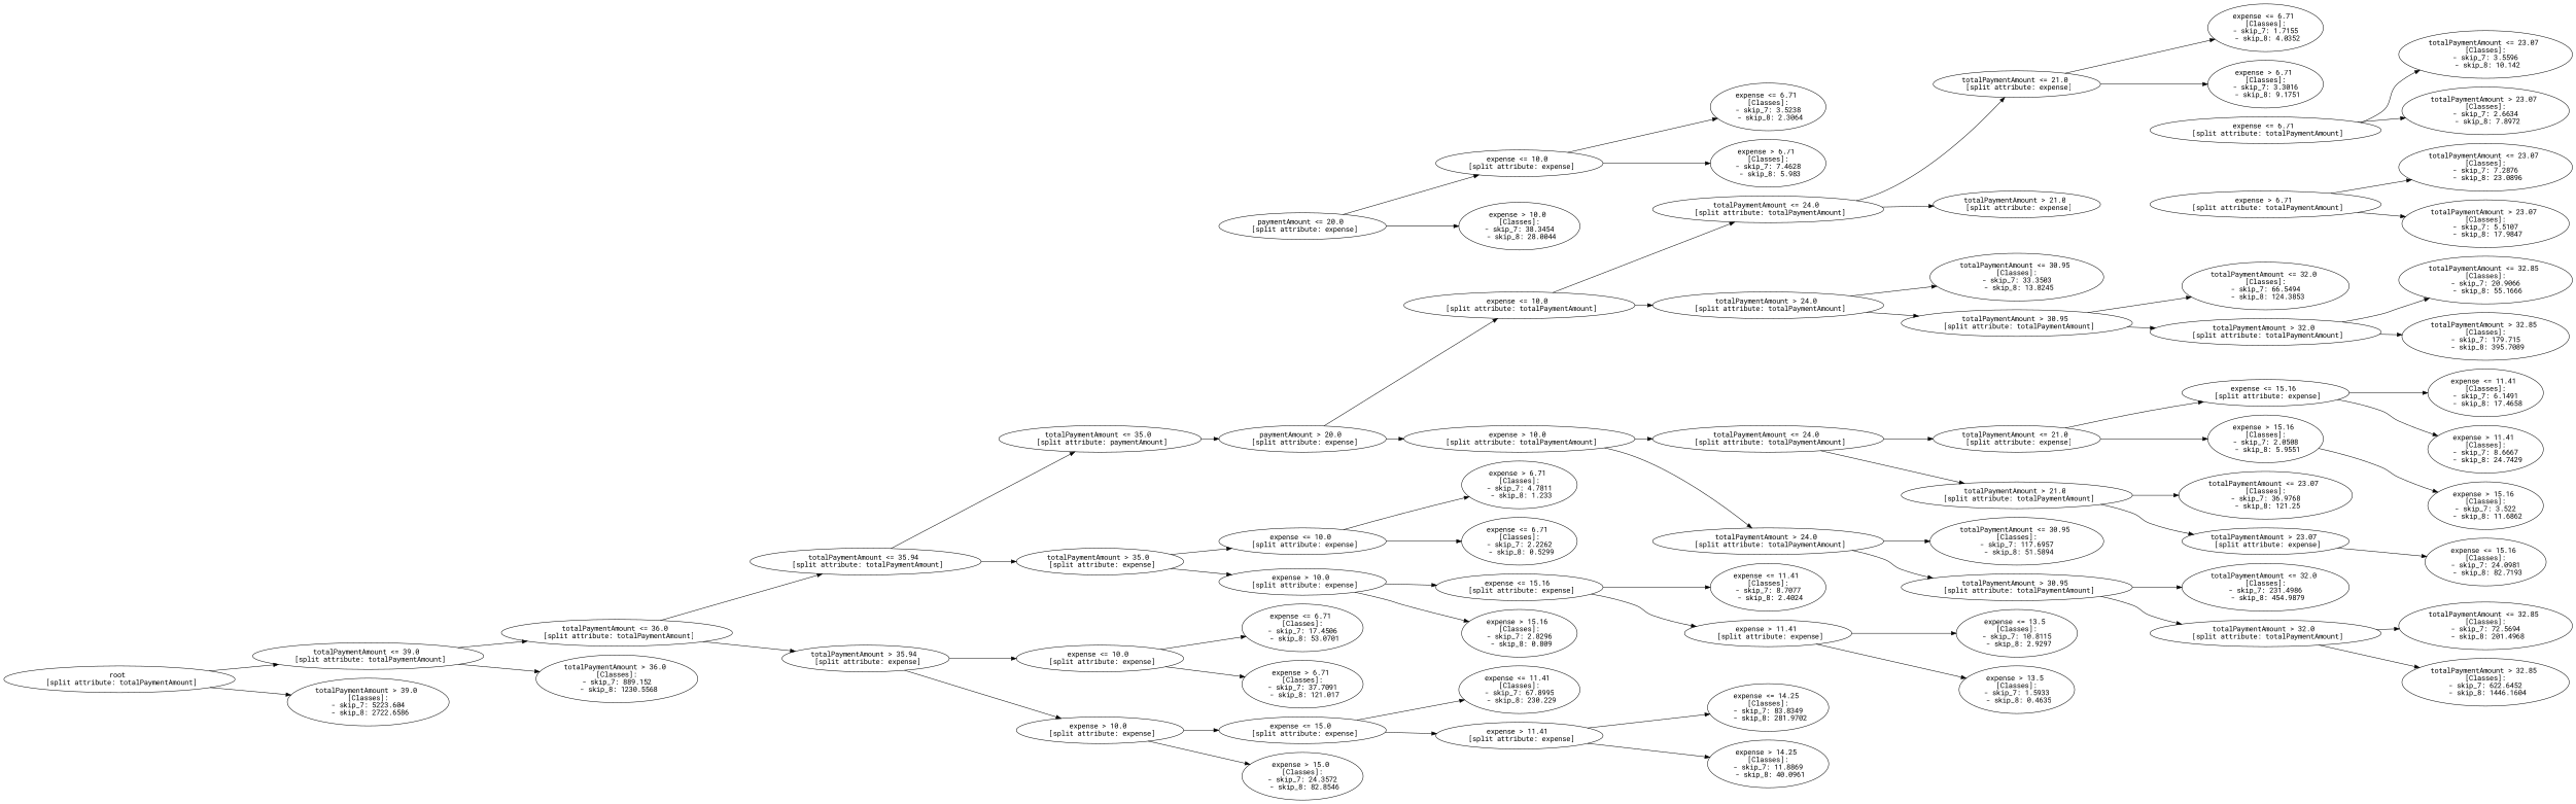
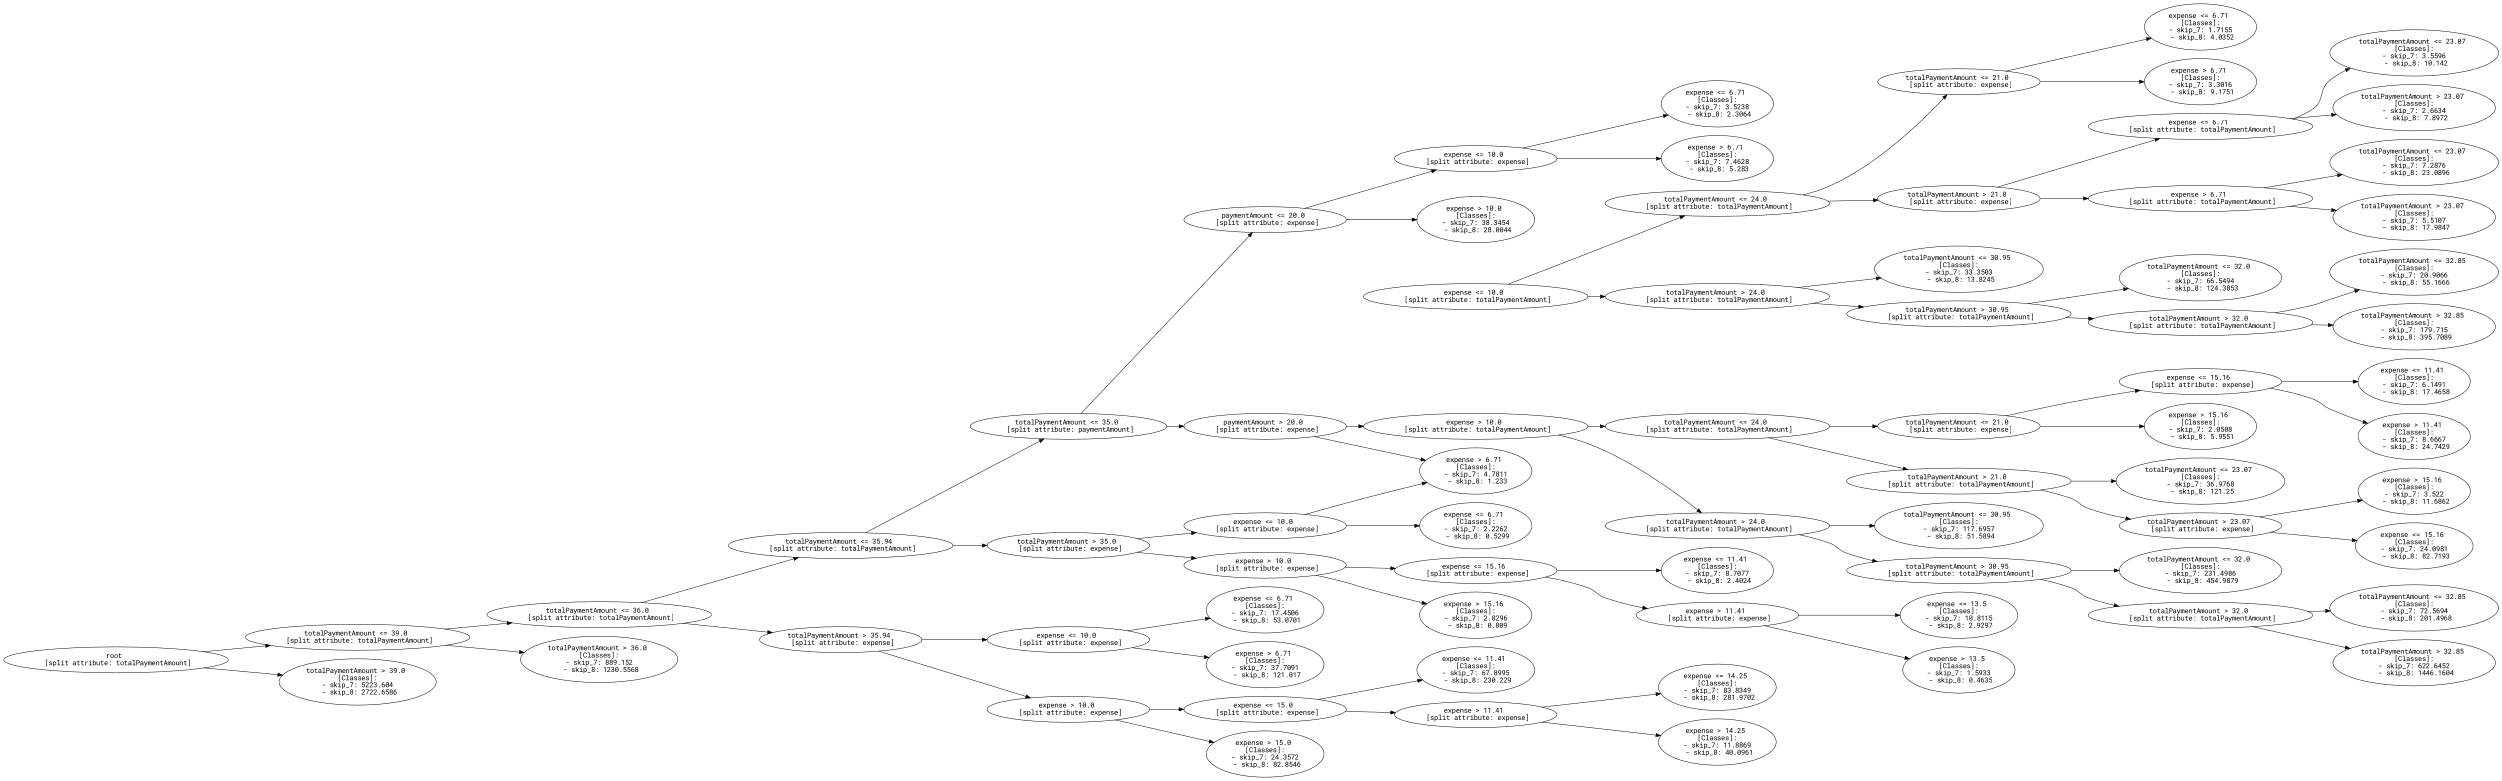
  digraph {
    fontname="Roboto Mono"
    rankdir=LR
    node [fontname="Roboto Mono"]
    edge [fontname="Roboto Mono"]
    n1 [label="root \n [split attribute: totalPaymentAmount]"]
    n2 [label="totalPaymentAmount <= 39.0 \n [split attribute: totalPaymentAmount]"]
    n3 [label="totalPaymentAmount > 39.0 \n [Classes]: \n - skip_7: 5223.604 \n - skip_8: 2722.6586"]
    n4 [label="totalPaymentAmount <= 36.0 \n [split attribute: totalPaymentAmount]"]
    n5 [label="totalPaymentAmount > 36.0 \n [Classes]: \n - skip_7: 889.152 \n - skip_8: 1230.5568"]
    n6 [label="totalPaymentAmount <= 35.94 \n [split attribute: totalPaymentAmount]"]
    n7 [label="totalPaymentAmount > 35.94 \n [split attribute: expense]"]
    n8 [label="totalPaymentAmount <= 35.0 \n [split attribute: paymentAmount]"]
    n9 [label="totalPaymentAmount > 35.0 \n [split attribute: expense]"]
    n10 [label="expense <= 10.0 \n [split attribute: expense]"]
    n11 [label="expense > 10.0 \n [split attribute: expense]"]
    n12 [label="paymentAmount <= 20.0 \n [split attribute: expense]"]
    n13 [label="paymentAmount > 20.0 \n [split attribute: expense]"]
    n14 [label="expense <= 10.0 \n [split attribute: expense]"]
    n15 [label="expense > 10.0 \n [split attribute: expense]"]
    n16 [label="expense <= 10.0 \n [split attribute: expense]"]
    n17 [label="expense > 10.0 \n [Classes]: \n - skip_7: 38.3454 \n - skip_8: 28.0044"]
    n18 [label="expense <= 10.0 \n [split attribute: totalPaymentAmount]"]
    n19 [label="expense > 10.0 \n [split attribute: totalPaymentAmount]"]
    n20 [label="expense <= 6.71 \n [Classes]: \n - skip_7: 3.5238 \n - skip_8: 2.3064"]
-   n21 [label="expense > 6.71 \n [Classes]: \n - skip_7: 7.4628 \n - skip_8: 5.983"]
+   n21 [label="expense > 6.71 \n [Classes]: \n - skip_7: 7.4628 \n - skip_8: 5.283"]
    n22 [label="totalPaymentAmount <= 24.0 \n [split attribute: totalPaymentAmount]"]
    n23 [label="totalPaymentAmount > 24.0 \n [split attribute: totalPaymentAmount]"]
    n24 [label="totalPaymentAmount <= 24.0 \n [split attribute: totalPaymentAmount]"]
    n25 [label="totalPaymentAmount > 24.0 \n [split attribute: totalPaymentAmount]"]
    n26 [label="totalPaymentAmount <= 21.0 \n [split attribute: expense]"]
    n27 [label="totalPaymentAmount > 21.0 \n [split attribute: expense]"]
    n28 [label="totalPaymentAmount <= 30.95 \n [Classes]: \n - skip_7: 33.3503 \n - skip_8: 13.8245"]
    n29 [label="totalPaymentAmount > 30.95 \n [split attribute: totalPaymentAmount]"]
    n30 [label="expense <= 6.71 \n [Classes]: \n - skip_7: 1.7155 \n - skip_8: 4.0352"]
    n31 [label="expense > 6.71 \n [Classes]: \n - skip_7: 3.3016 \n - skip_8: 9.1751"]
    n32 [label="expense <= 6.71 \n [split attribute: totalPaymentAmount]"]
    n33 [label="expense > 6.71 \n [split attribute: totalPaymentAmount]"]
    n34 [label="totalPaymentAmount <= 23.07 \n [Classes]: \n - skip_7: 3.5596 \n - skip_8: 10.142"]
    n35 [label="totalPaymentAmount > 23.07 \n [Classes]: \n - skip_7: 2.6634 \n - skip_8: 7.8972"]
    n36 [label="totalPaymentAmount <= 23.07 \n [Classes]: \n - skip_7: 7.2876 \n - skip_8: 23.0896"]
    n37 [label="totalPaymentAmount > 23.07 \n [Classes]: \n - skip_7: 5.5107 \n - skip_8: 17.9847"]
    n38 [label="totalPaymentAmount <= 32.0 \n [Classes]: \n - skip_7: 66.5494 \n - skip_8: 124.3853"]
    n39 [label="totalPaymentAmount > 32.0 \n [split attribute: totalPaymentAmount]"]
    n40 [label="totalPaymentAmount <= 32.85 \n [Classes]: \n - skip_7: 20.9066 \n - skip_8: 55.1666"]
    n41 [label="totalPaymentAmount > 32.85 \n [Classes]: \n - skip_7: 179.715 \n - skip_8: 395.7089"]
    n42 [label="totalPaymentAmount <= 21.0 \n [split attribute: expense]"]
    n43 [label="totalPaymentAmount > 21.0 \n [split attribute: totalPaymentAmount]"]
    n44 [label="totalPaymentAmount <= 30.95 \n [Classes]: \n - skip_7: 117.6957 \n - skip_8: 51.5894"]
    n45 [label="totalPaymentAmount > 30.95 \n [split attribute: totalPaymentAmount]"]
    n46 [label="expense <= 15.16 \n [split attribute: expense]"]
    n47 [label="expense > 15.16 \n [Classes]: \n - skip_7: 2.0508 \n - skip_8: 5.9551"]
    n48 [label="totalPaymentAmount <= 23.07 \n [Classes]: \n - skip_7: 36.9768 \n - skip_8: 121.25"]
    n49 [label="totalPaymentAmount > 23.07 \n [split attribute: expense]"]
    n50 [label="expense <= 11.41 \n [Classes]: \n - skip_7: 6.1491 \n - skip_8: 17.4658"]
    n51 [label="expense > 11.41 \n [Classes]: \n - skip_7: 8.6667 \n - skip_8: 24.7429"]
    n52 [label="expense <= 15.16 \n [Classes]: \n - skip_7: 24.0981 \n - skip_8: 82.7193"]
    n53 [label="expense > 15.16 \n [Classes]: \n - skip_7: 3.522 \n - skip_8: 11.6862"]
    n54 [label="totalPaymentAmount <= 32.0 \n [Classes]: \n - skip_7: 231.4986 \n - skip_8: 454.9879"]
    n55 [label="totalPaymentAmount > 32.0 \n [split attribute: totalPaymentAmount]"]
    n56 [label="totalPaymentAmount <= 32.85 \n [Classes]: \n - skip_7: 72.5694 \n - skip_8: 201.4968"]
    n57 [label="totalPaymentAmount > 32.85 \n [Classes]: \n - skip_7: 622.6452 \n - skip_8: 1446.1604"]
    n58 [label="expense <= 6.71 \n [Classes]: \n - skip_7: 2.2262 \n - skip_8: 0.5299"]
    n59 [label="expense > 6.71 \n [Classes]: \n - skip_7: 4.7811 \n - skip_8: 1.233"]
    n60 [label="expense <= 15.16 \n [split attribute: expense]"]
    n61 [label="expense > 15.16 \n [Classes]: \n - skip_7: 2.8296 \n - skip_8: 0.809"]
    n62 [label="expense <= 11.41 \n [Classes]: \n - skip_7: 8.7077 \n - skip_8: 2.4024"]
    n63 [label="expense > 11.41 \n [split attribute: expense]"]
    n64 [label="expense <= 13.5 \n [Classes]: \n - skip_7: 10.8115 \n - skip_8: 2.9297"]
    n65 [label="expense > 13.5 \n [Classes]: \n - skip_7: 1.5933 \n - skip_8: 0.4635"]
    n66 [label="expense <= 6.71 \n [Classes]: \n - skip_7: 17.4506 \n - skip_8: 53.0701"]
    n67 [label="expense > 6.71 \n [Classes]: \n - skip_7: 37.7091 \n - skip_8: 121.017"]
    n68 [label="expense <= 15.0 \n [split attribute: expense]"]
    n69 [label="expense > 15.0 \n [Classes]: \n - skip_7: 24.3572 \n - skip_8: 82.8546"]
    n70 [label="expense <= 11.41 \n [Classes]: \n - skip_7: 67.8995 \n - skip_8: 230.229"]
    n71 [label="expense > 11.41 \n [split attribute: expense]"]
    n72 [label="expense <= 14.25 \n [Classes]: \n - skip_7: 83.8349 \n - skip_8: 281.9702"]
    n73 [label="expense > 14.25 \n [Classes]: \n - skip_7: 11.8869 \n - skip_8: 40.0961"]
    n1 -> n2
    n1 -> n3
    n2 -> n4
    n2 -> n5
    n4 -> n6
    n4 -> n7
    n6 -> n8
    n6 -> n9
    n7 -> n10
    n7 -> n11
+   n8 -> n12
    n8 -> n13
    n9 -> n14
    n9 -> n15
    n10 -> n66
    n10 -> n67
    n11 -> n68
    n11 -> n69
    n12 -> n16
    n12 -> n17
-   n13 -> n18
+   n13 -> n59
    n13 -> n19
    n14 -> n58
    n14 -> n59
    n15 -> n60
    n15 -> n61
    n16 -> n20
    n16 -> n21
    n18 -> n22
    n18 -> n23
    n19 -> n24
    n19 -> n25
    n22 -> n26
    n22 -> n27
    n23 -> n28
    n23 -> n29
    n24 -> n42
    n24 -> n43
    n25 -> n44
    n25 -> n45
    n26 -> n30
    n26 -> n31
+   n27 -> n32
+   n27 -> n33
    n29 -> n38
    n29 -> n39
    n32 -> n34
    n32 -> n35
    n33 -> n36
    n33 -> n37
    n39 -> n40
    n39 -> n41
    n42 -> n46
    n42 -> n47
    n43 -> n48
    n43 -> n49
    n45 -> n54
    n45 -> n55
    n46 -> n50
    n46 -> n51
    n49 -> n52
-   n47 -> n53
+   n49 -> n53
    n55 -> n56
    n55 -> n57
    n60 -> n62
    n60 -> n63
    n63 -> n64
    n63 -> n65
    n68 -> n70
    n68 -> n71
    n71 -> n72
    n71 -> n73
  }
